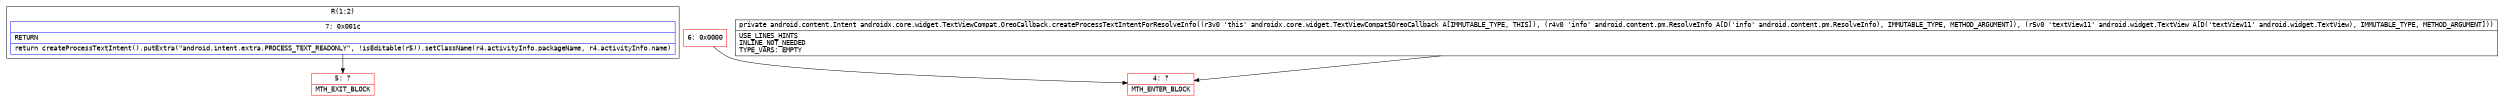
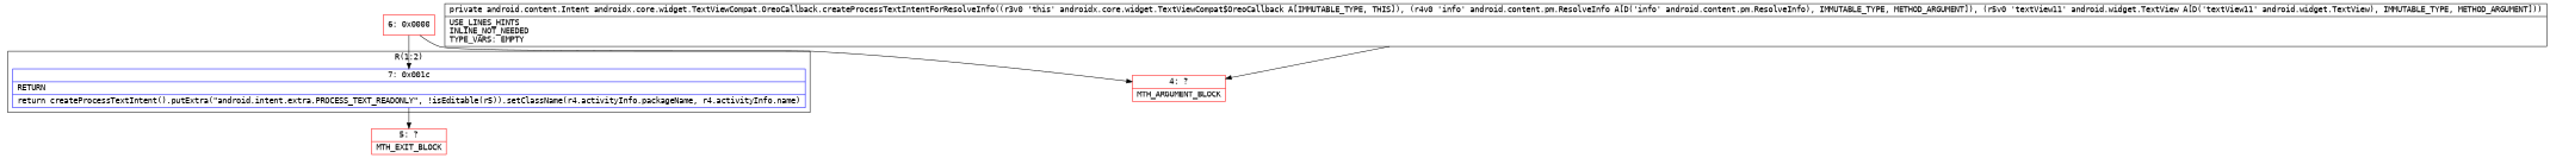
  digraph {
    fontname="DejaVu Sans Mono"
    node [color=red fontname="DejaVu Sans Mono" shape=record]
    edge [fontname="DejaVu Sans Mono"]
    n1 [color=blue label="{7\:\ 0x001c|RETURN\l|return createProcessTextIntent().putExtra(\"android.intent.extra.PROCESS_TEXT_READONLY\", !isEditable(r5)).setClassName(r4.activityInfo.packageName, r4.activityInfo.name)\l}"]
    n2 [label="{5\:\ ?|MTH_EXIT_BLOCK\l}"]
-   n3 [label="{4\:\ ?|MTH_ENTER_BLOCK\l}"]
+   n3 [label="{4\:\ ?|MTH_ARGUMENT_BLOCK\l}"]
    n4 [label="{6\:\ 0x0000}"]
    n5 [label="{private android.content.Intent androidx.core.widget.TextViewCompat.OreoCallback.createProcessTextIntentForResolveInfo((r3v0 'this' androidx.core.widget.TextViewCompat$OreoCallback A[IMMUTABLE_TYPE, THIS]), (r4v0 'info' android.content.pm.ResolveInfo A[D('info' android.content.pm.ResolveInfo), IMMUTABLE_TYPE, METHOD_ARGUMENT]), (r5v0 'textView11' android.widget.TextView A[D('textView11' android.widget.TextView), IMMUTABLE_TYPE, METHOD_ARGUMENT]))  | USE_LINES_HINTS\lINLINE_NOT_NEEDED\lTYPE_VARS: EMPTY\l}" color=""]
    subgraph cluster_1 {
      label="R(1:2)"
      n1
    }
    n1 -> n2
+   n4 -> n1
    n4 -> n3
    n5 -> n3
  }
